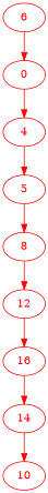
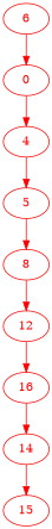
  digraph {
    node [color=red fontcolor=red]
    edge [color=red]
    0
    4
    n3 [label=5]
    8
    12
    6
    16
    14
-   10
+   10 [label=15]
    0 -> 4
    4 -> n3
    n3 -> 8
    8 -> 12
    12 -> 16
    6 -> 0
    16 -> 14
    14 -> 10
  }
